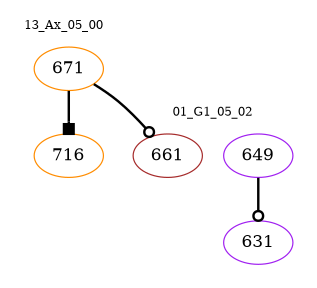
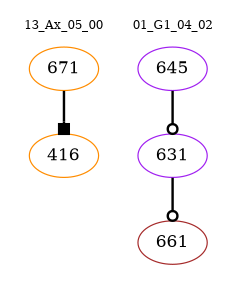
  digraph {
    node [color=darkorange]
    edge [arrowhead=odot color=black style=bold]
    n1 [label=671]
-   n2 [label=716]
-   n3 [color=purple label=649]
+   n2 [label=416]
+   n3 [color=purple label=645]
    n4 [color=purple label=631]
    n5 [color=brown label=661]
    subgraph cluster_1 {
      color=white
      fontsize=10
      label="13_Ax_05_00"
      n1
      n2
    }
    subgraph cluster_2 {
      color=white
      fontsize=10
-     label="01_G1_05_02"
+     label="01_G1_04_02"
      n3
      n4
      n5
    }
    n1 -> n2 [arrowhead=box]
    n3 -> n4
-   n1 -> n5
+   n4 -> n5
  }
